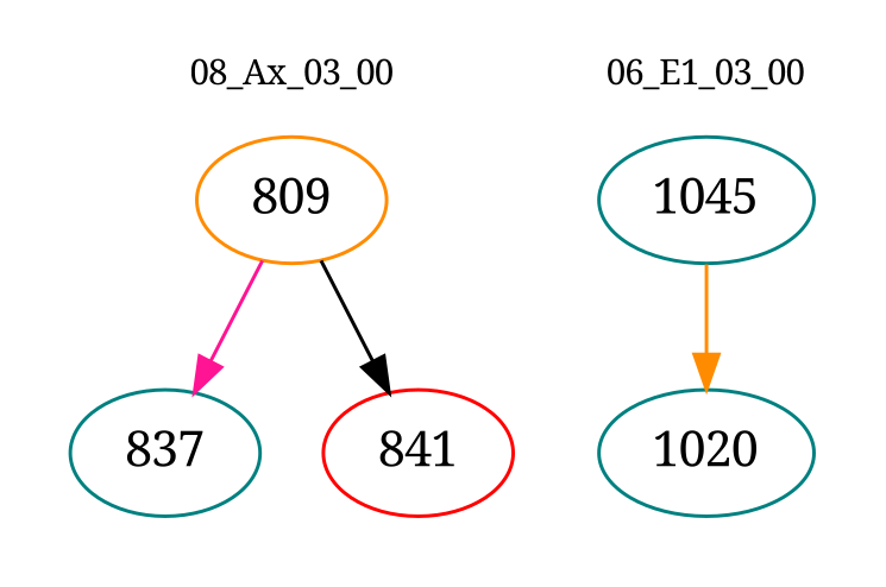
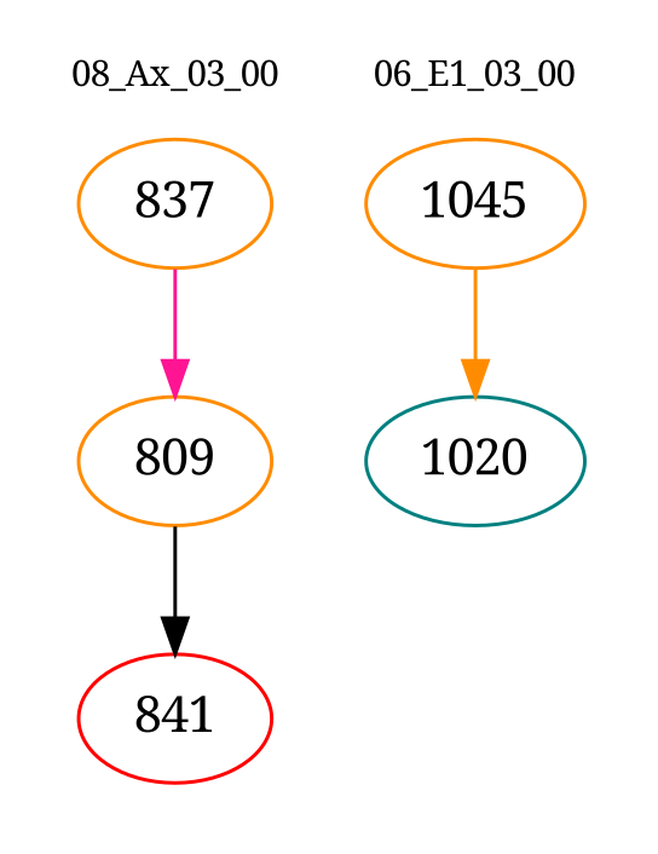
  digraph {
    fontname="Noto Serif"
    node [color=darkorange fontname="Noto Serif"]
    edge [fontname="Noto Serif"]
-   n1 [color=teal label=837]
+   n1 [label=837]
    n2 [label=809]
    n3 [color=red label=841]
-   n4 [color=teal label=1045]
+   n4 [label=1045]
    n5 [color=teal label=1020]
    subgraph cluster_1 {
      color=white
      fontsize=10
      label="08_Ax_03_00"
      n1
      n2
      n3
    }
    subgraph cluster_2 {
      color=white
      fontsize=10
      label="06_E1_03_00"
      n4
      n5
    }
-   n2 -> n1 [color=deeppink]
+   n1 -> n2 [color=deeppink]
    n2 -> n3 [color=black]
    n4 -> n5 [color=darkorange]
  }
